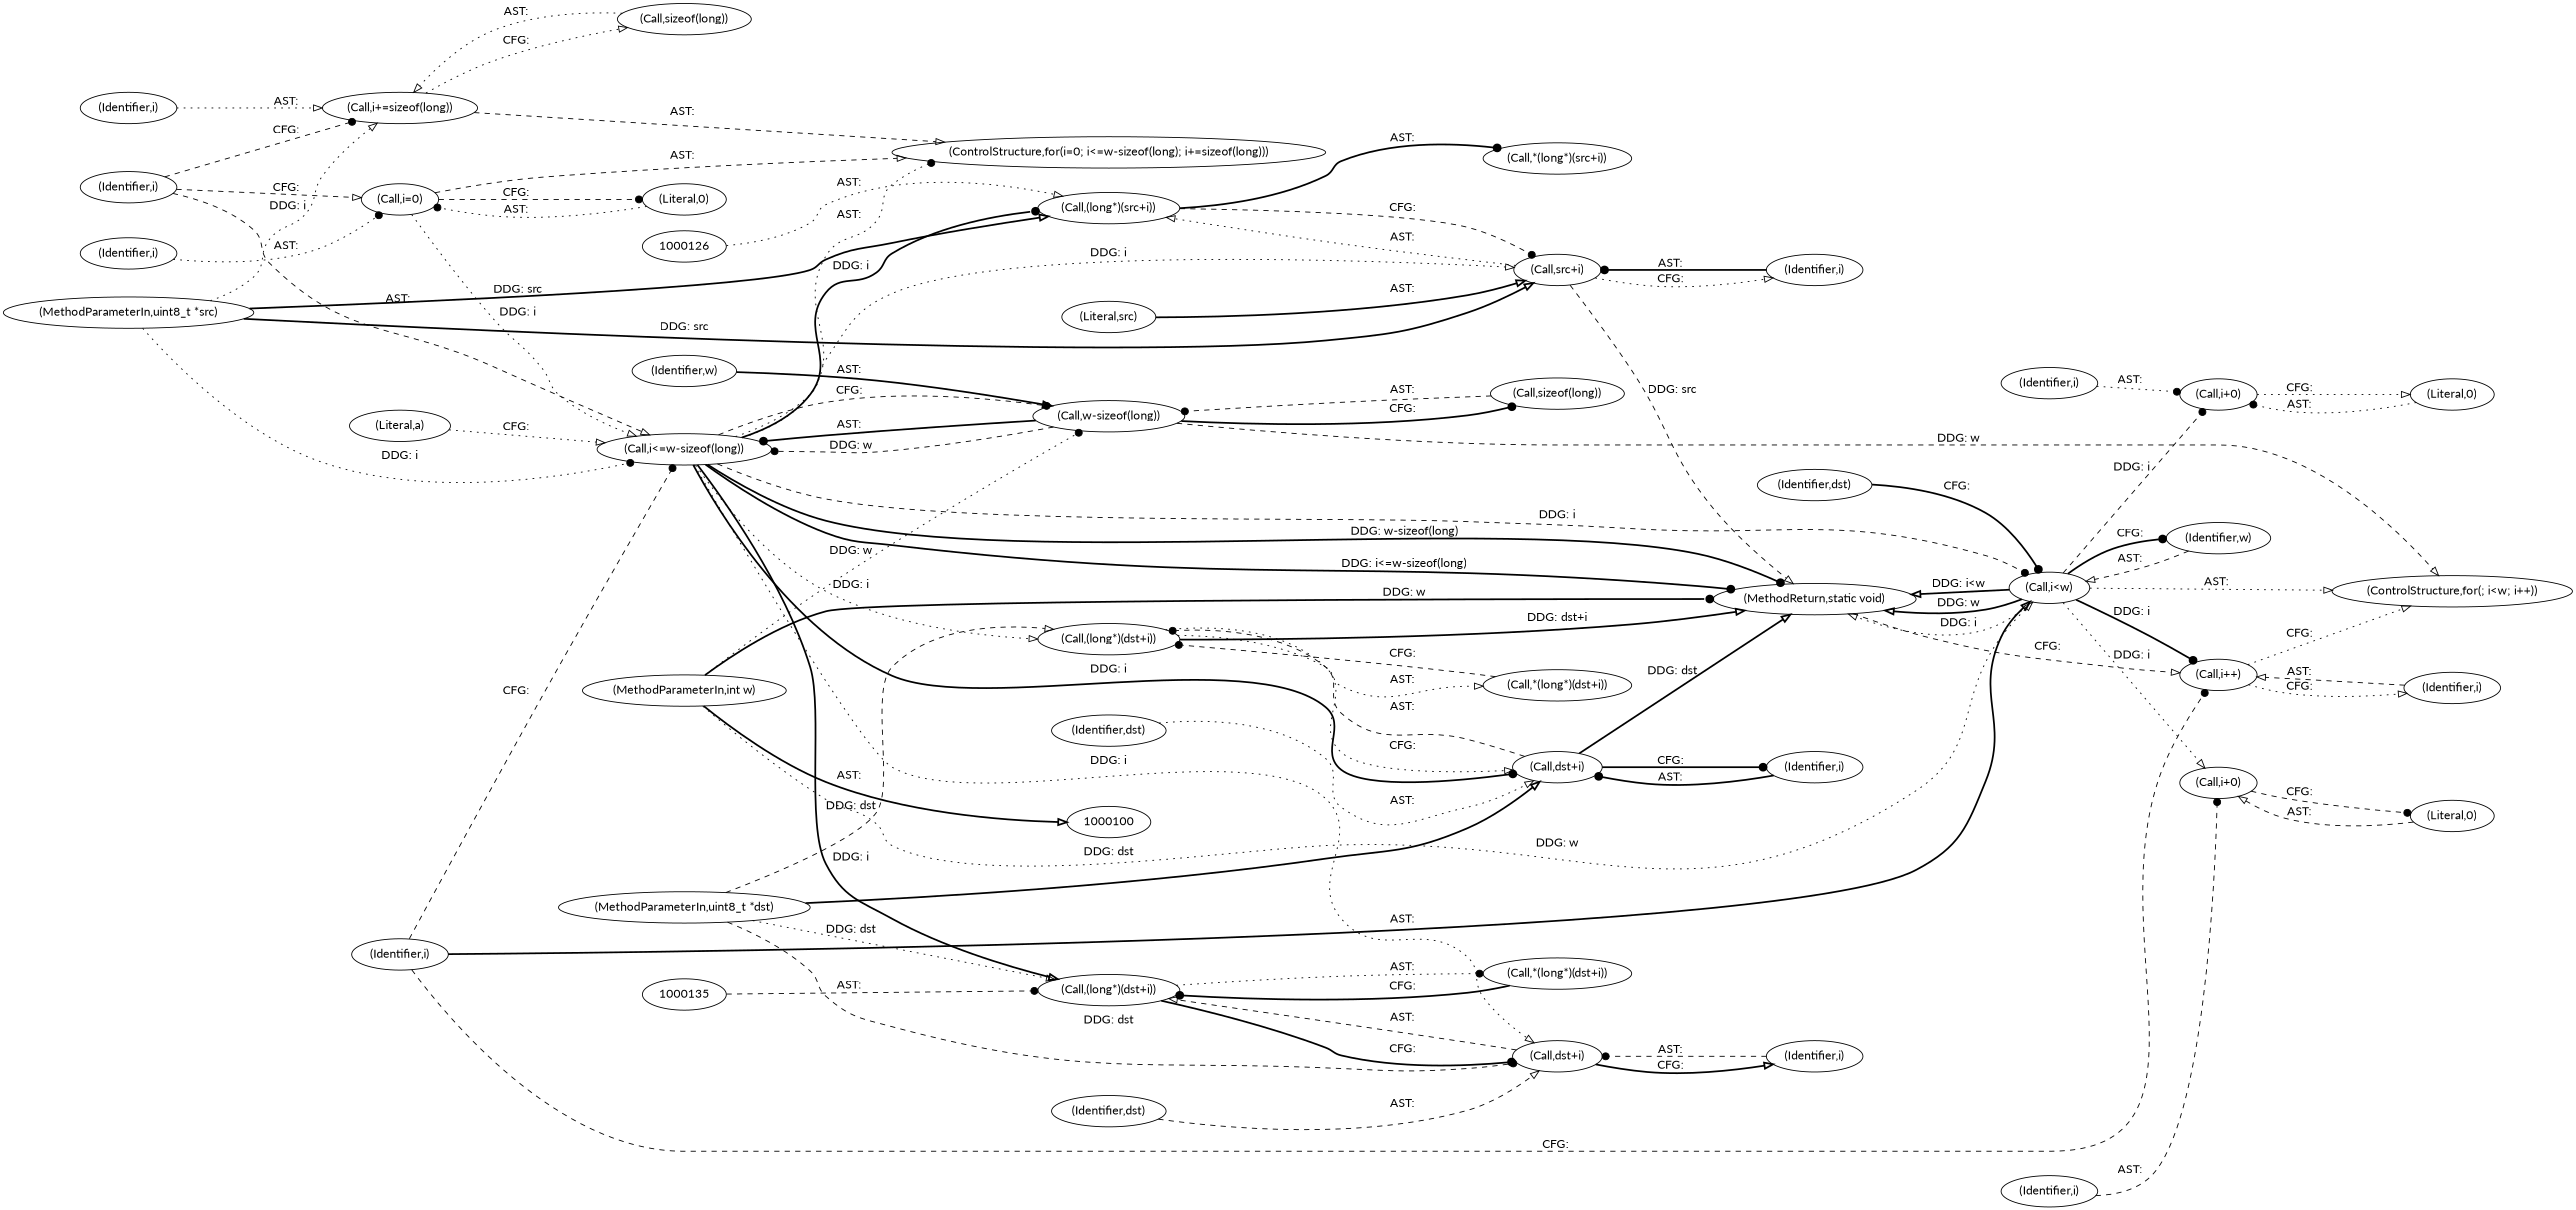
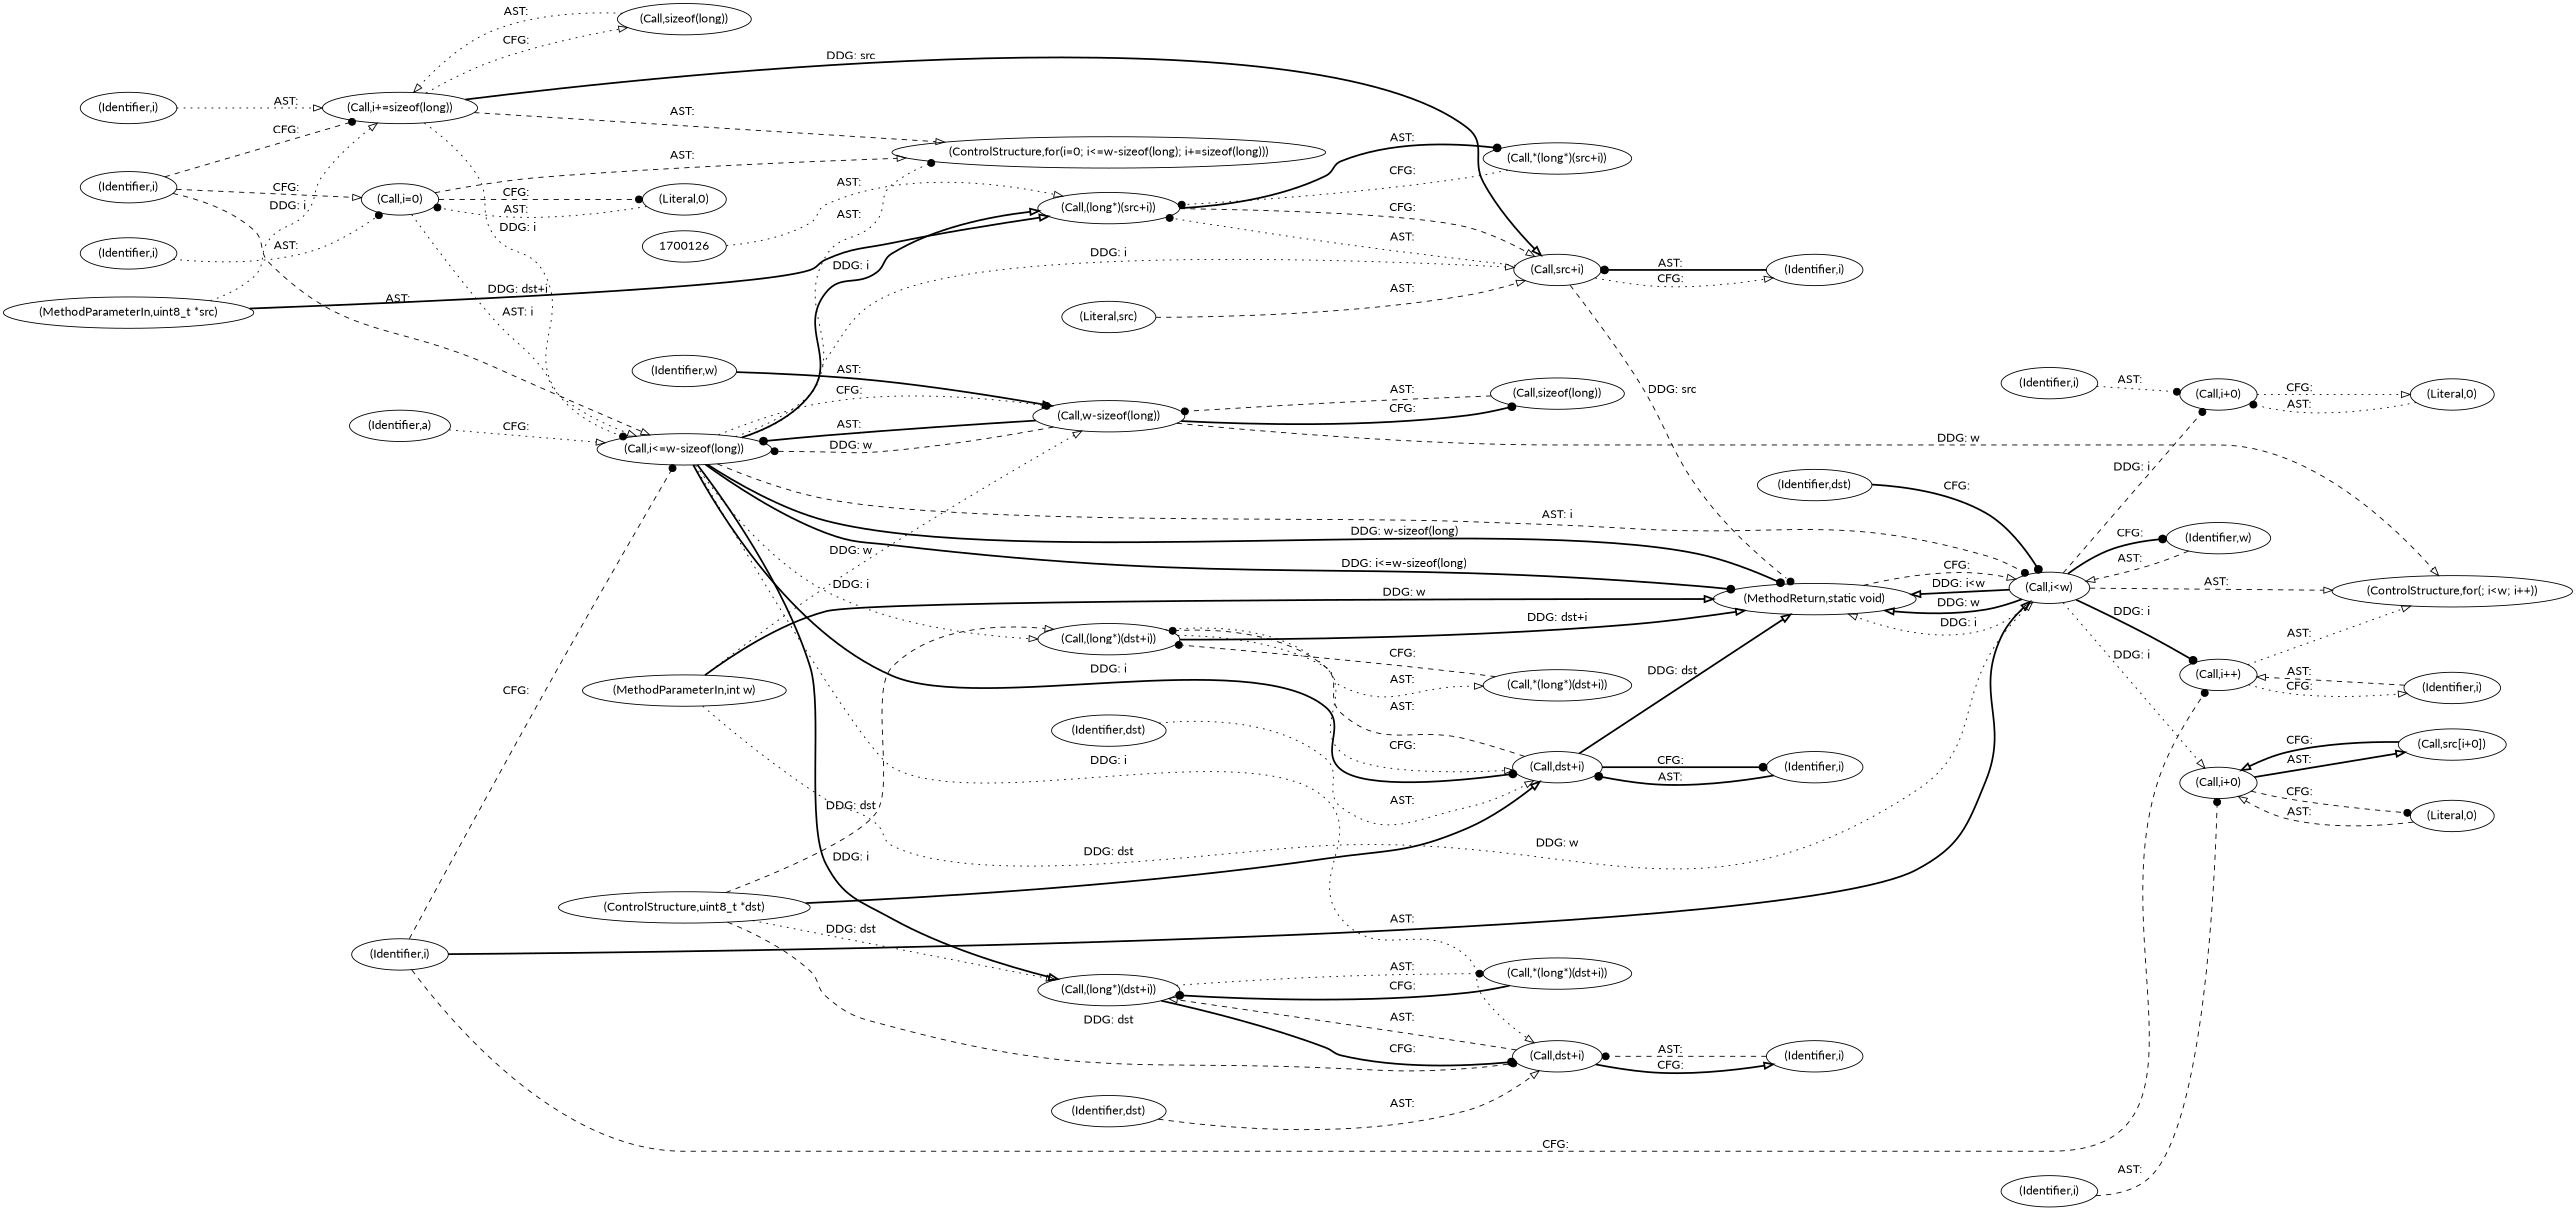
  digraph {
    fontname=Lato
    rankdir=LR
    node [fontname=Lato]
    edge [arrowhead=onormal fontname=Lato style=dotted]
    n1 [label="(Call,i+=sizeof(long))"]
    n2 [label="(Call,i<=w-sizeof(long))"]
    n3 [label="(Call,sizeof(long))"]
    n4 [label="(ControlStructure,for(i=0; i<=w-sizeof(long); i+=sizeof(long)))"]
    n5 [label="(Call,w-sizeof(long))"]
    n6 [label="(Call,(long*)(src+i))"]
    n7 [label="(Call,src+i)"]
    n8 [label="(Call,(long*)(dst+i))"]
    n9 [label="(Call,dst+i)"]
    n10 [label="(Call,(long*)(dst+i))"]
    n11 [label="(Call,dst+i)"]
    n12 [label="(Call,i<w)"]
    n13 [label="(MethodReturn,static void)"]
    n14 [label="(Call,sizeof(long))"]
    n15 [label="(ControlStructure,for(; i<w; i++))"]
    n16 [label="(Call,*(long*)(src+i))"]
    n17 [label="(Identifier,i)"]
    n18 [label="(Call,*(long*)(dst+i))"]
    n19 [label="(Identifier,i)"]
    n20 [label="(Call,*(long*)(dst+i))"]
    n21 [label="(Identifier,i)"]
    n22 [label="(Call,i++)"]
    n23 [label="(Call,i+0)"]
    n24 [label="(Call,i+0)"]
    n25 [label="(Identifier,w)"]
    n26 [label="(Call,i=0)"]
    n27 [label="(Literal,0)"]
    n28 [label="(MethodParameterIn,int w)"]
-   1000100
    n30 [label="(Identifier,i)"]
    n31 [label="(Literal,0)"]
    n32 [label="(Literal,0)"]
+   n33 [label="(Call,src[i+0])"]
    n34 [label="(Identifier,i)"]
    n35 [label="(Identifier,i)"]
    n36 [label="(Identifier,w)"]
    n37 [label="(Identifier,i)"]
    n38 [label="(Identifier,dst)"]
    n39 [label="(Identifier,dst)"]
    n40 [label="(MethodParameterIn,uint8_t *src)"]
    n41 [label="(Identifier,i)"]
    n42 [label="(Identifier,i)"]
-   n43 [label="(Literal,a)"]
+   n43 [label="(Identifier,a)"]
    n44 [label="(Literal,src)"]
-   n45 [label="(MethodParameterIn,uint8_t *dst)"]
+   n45 [label="(ControlStructure,uint8_t *dst)"]
    n46 [label="(Identifier,dst)"]
    n47 [label="(Identifier,i)"]
-   1000126
-   1000135
-   n40 -> n2 [arrowhead=dot label="DDG: i"]
+   1000126 [label=1700126]
+   n1 -> n2 [arrowhead=dot label="DDG: i"]
    n1 -> n3 [label="CFG: "]
    n1 -> n4 [label="AST: " style=dashed]
    n2 -> n4 [arrowhead=dot label="AST: "]
-   n2 -> n5 [arrowhead=dot label="CFG: " style=dashed]
-   n2 -> n6 [arrowhead=dot label="DDG: i" style=bold]
+   n2 -> n5 [arrowhead=dot label="CFG: "]
+   n2 -> n6 [label="DDG: i" style=bold]
    n2 -> n7 [label="DDG: i"]
    n2 -> n8 [label="DDG: i" style=bold]
    n2 -> n9 [label="DDG: i"]
    n2 -> n10 [label="DDG: i"]
    n2 -> n11 [arrowhead=dot label="DDG: i" style=bold]
-   n2 -> n12 [arrowhead=dot label="DDG: i" style=dashed]
+   n2 -> n12 [arrowhead=dot label="AST: i" style=dashed]
    n2 -> n13 [arrowhead=dot label="DDG: w-sizeof(long)" style=bold]
    n2 -> n13 [arrowhead=dot label="DDG: i<=w-sizeof(long)" style=bold]
    n3 -> n1 [label="AST: "]
    n5 -> n2 [arrowhead=dot label="AST: " style=bold]
    n5 -> n2 [arrowhead=dot label="DDG: w" style=dashed]
    n5 -> n14 [arrowhead=dot label="CFG: " style=bold]
    n5 -> n15 [label="DDG: w" style=dashed]
-   n6 -> n7 [arrowhead=dot label="CFG: " style=dashed]
+   n6 -> n7 [label="CFG: " style=dashed]
    n6 -> n16 [arrowhead=dot label="AST: " style=bold]
-   n7 -> n6 [label="AST: "]
-   n7 -> n13 [label="DDG: src" style=dashed]
+   n7 -> n6 [arrowhead=dot label="AST: "]
+   n7 -> n13 [arrowhead=dot label="DDG: src" style=dashed]
    n7 -> n17 [label="CFG: "]
    n8 -> n9 [arrowhead=dot label="CFG: " style=bold]
    n8 -> n18 [arrowhead=dot label="AST: "]
    n9 -> n8 [label="AST: " style=dashed]
    n9 -> n19 [label="CFG: " style=bold]
    n10 -> n11 [label="CFG: "]
    n10 -> n13 [label="DDG: dst+i" style=bold]
    n10 -> n20 [label="AST: "]
    n11 -> n10 [arrowhead=dot label="AST: " style=dashed]
    n11 -> n13 [label="DDG: dst" style=bold]
    n11 -> n21 [arrowhead=dot label="CFG: " style=bold]
    n12 -> n13 [label="DDG: i<w" style=bold]
    n12 -> n13 [label="DDG: w" style=bold]
    n12 -> n13 [label="DDG: i"]
-   n12 -> n15 [label="AST: "]
+   n12 -> n15 [label="AST: " style=dashed]
    n12 -> n22 [arrowhead=dot label="DDG: i" style=bold]
    n12 -> n23 [arrowhead=dot label="DDG: i" style=dashed]
    n12 -> n24 [label="DDG: i"]
    n12 -> n25 [arrowhead=dot label="CFG: " style=bold]
-   n13 -> n22 [label="CFG: " style=dashed]
+   n13 -> n12 [label="CFG: " style=dashed]
    n14 -> n5 [arrowhead=dot label="AST: " style=dashed]
+   n16 -> n6 [arrowhead=dot label="CFG: "]
    n17 -> n7 [arrowhead=dot label="AST: " style=bold]
    n18 -> n8 [arrowhead=dot label="CFG: " style=bold]
    n19 -> n9 [arrowhead=dot label="AST: " style=dashed]
    n20 -> n10 [arrowhead=dot label="CFG: " style=dashed]
    n21 -> n11 [arrowhead=dot label="AST: " style=bold]
-   n22 -> n15 [label="CFG: "]
+   n22 -> n15 [label="AST: "]
    n22 -> n30 [label="CFG: "]
    n23 -> n31 [label="CFG: "]
    n24 -> n32 [arrowhead=dot label="CFG: " style=dashed]
+   n24 -> n33 [label="AST: " style=bold]
    n25 -> n12 [label="AST: " style=dashed]
-   n26 -> n2 [label="DDG: i"]
+   n26 -> n2 [label="AST: i"]
    n26 -> n4 [label="AST: " style=dashed]
    n26 -> n27 [arrowhead=dot label="CFG: " style=dashed]
    n27 -> n26 [arrowhead=dot label="AST: "]
-   n28 -> n5 [arrowhead=dot label="DDG: w"]
+   n28 -> n5 [label="DDG: w"]
    n28 -> n12 [label="DDG: w"]
-   n28 -> n13 [arrowhead=dot label="DDG: w" style=bold]
-   n28 -> 1000100 [label="AST: " style=bold]
+   n28 -> n13 [label="DDG: w" style=bold]
    n30 -> n22 [label="AST: " style=dashed]
    n31 -> n23 [arrowhead=dot label="AST: "]
    n32 -> n24 [label="AST: " style=dashed]
+   n33 -> n24 [label="CFG: " style=bold]
    n34 -> n1 [arrowhead=dot label="CFG: " style=dashed]
    n34 -> n2 [label="AST: " style=dashed]
    n34 -> n26 [label="CFG: " style=dashed]
    n35 -> n2 [arrowhead=dot label="CFG: " style=dashed]
    n35 -> n12 [label="AST: " style=bold]
    n35 -> n22 [arrowhead=dot label="CFG: " style=dashed]
    n36 -> n5 [label="AST: " style=bold]
    n37 -> n23 [arrowhead=dot label="AST: "]
    n38 -> n12 [arrowhead=dot label="CFG: " style=bold]
    n39 -> n11 [label="AST: "]
    n40 -> n1 [label="DDG: i"]
-   n40 -> n6 [label="DDG: src" style=bold]
-   n40 -> n7 [label="DDG: src" style=bold]
+   n40 -> n6 [label="DDG: dst+i" style=bold]
+   n1 -> n7 [label="DDG: src" style=bold]
    n41 -> n1 [label="AST: "]
    n42 -> n24 [arrowhead=dot label="AST: " style=dashed]
    n43 -> n2 [label="CFG: "]
-   n44 -> n7 [label="AST: " style=bold]
+   n44 -> n7 [label="AST: " style=dashed]
    n45 -> n8 [label="DDG: dst"]
    n45 -> n9 [arrowhead=dot label="DDG: dst" style=dashed]
    n45 -> n10 [label="DDG: dst" style=dashed]
    n45 -> n11 [label="DDG: dst" style=bold]
    n46 -> n9 [label="AST: " style=dashed]
    n47 -> n26 [arrowhead=dot label="AST: "]
    1000126 -> n6 [label="AST: "]
-   1000135 -> n8 [arrowhead=dot label="AST: " style=dashed]
  }
